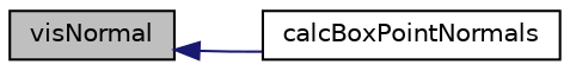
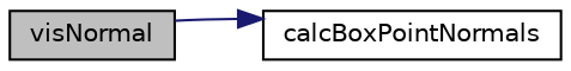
  digraph {
    rankdir=LR
    node [color=black fontname=Helvetica fontsize=10 shape=record]
    n1 [fillcolor=grey75 fontcolor=black height=0.2 label=visNormal style=filled width=0.4]
    n2 [height=0.2 label=calcBoxPointNormals width=0.4]
-   n1 -> n2 [color=midnightblue dir=back fontname=Helvetica fontsize=10 labelfontname=Helvetica labelfontsize=10 style=solid]
+   n2 -> n1 [color=midnightblue dir=back fontname=Helvetica fontsize=10 labelfontname=Helvetica labelfontsize=10 style=solid]
  }
